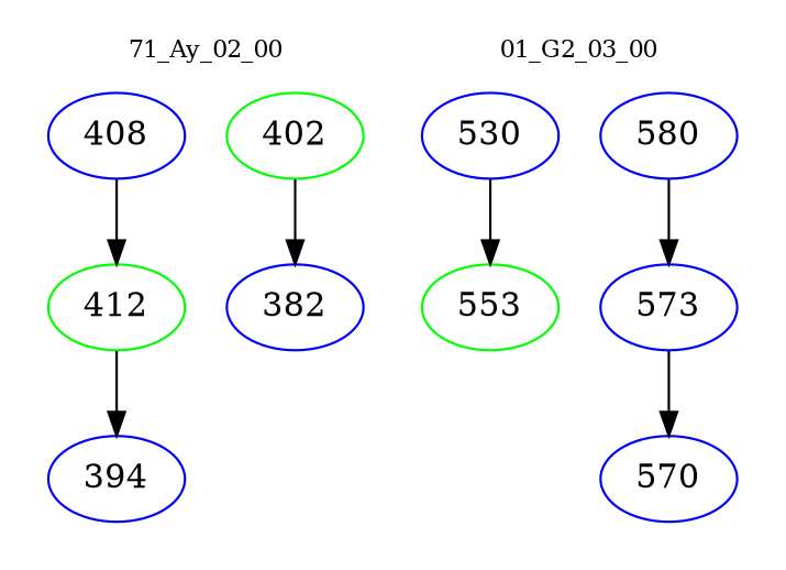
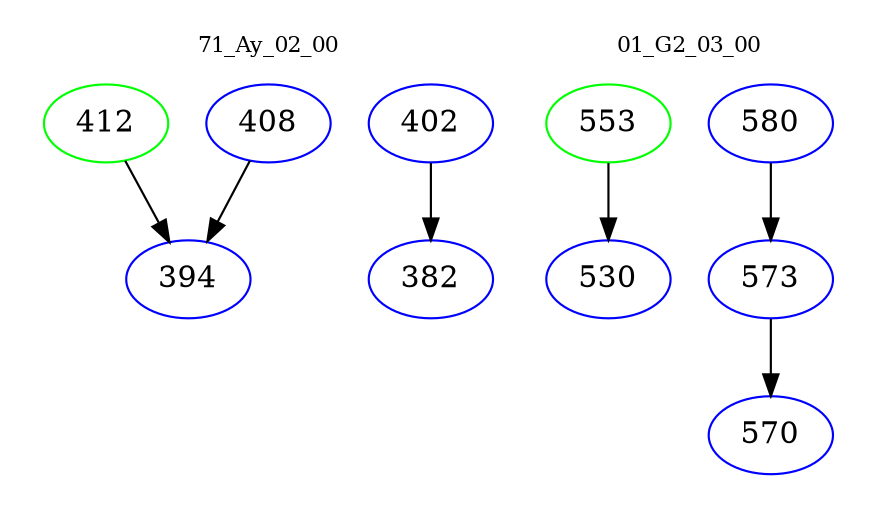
  digraph {
    node [color=blue]
    edge [color=black]
-   n1 [color=green label=402]
+   n1 [label=402]
    n2 [label=382]
    n3 [label=408]
    n4 [color=green label=412]
    n5 [label=394]
    n6 [label=573]
    n7 [label=570]
    n8 [label=580]
    n9 [color=green label=553]
    n10 [label=530]
    subgraph cluster_1 {
      color=white
      fontsize=10
      label="71_Ay_02_00"
      n1
      n2
      n3
      n4
      n5
    }
    subgraph cluster_2 {
      color=white
      fontsize=10
      label="01_G2_03_00"
      n6
      n7
      n8
      n9
      n10
    }
    n1 -> n2
-   n3 -> n4
+   n3 -> n5
    n4 -> n5
    n6 -> n7
    n8 -> n6
-   n10 -> n9
+   n9 -> n10
  }
